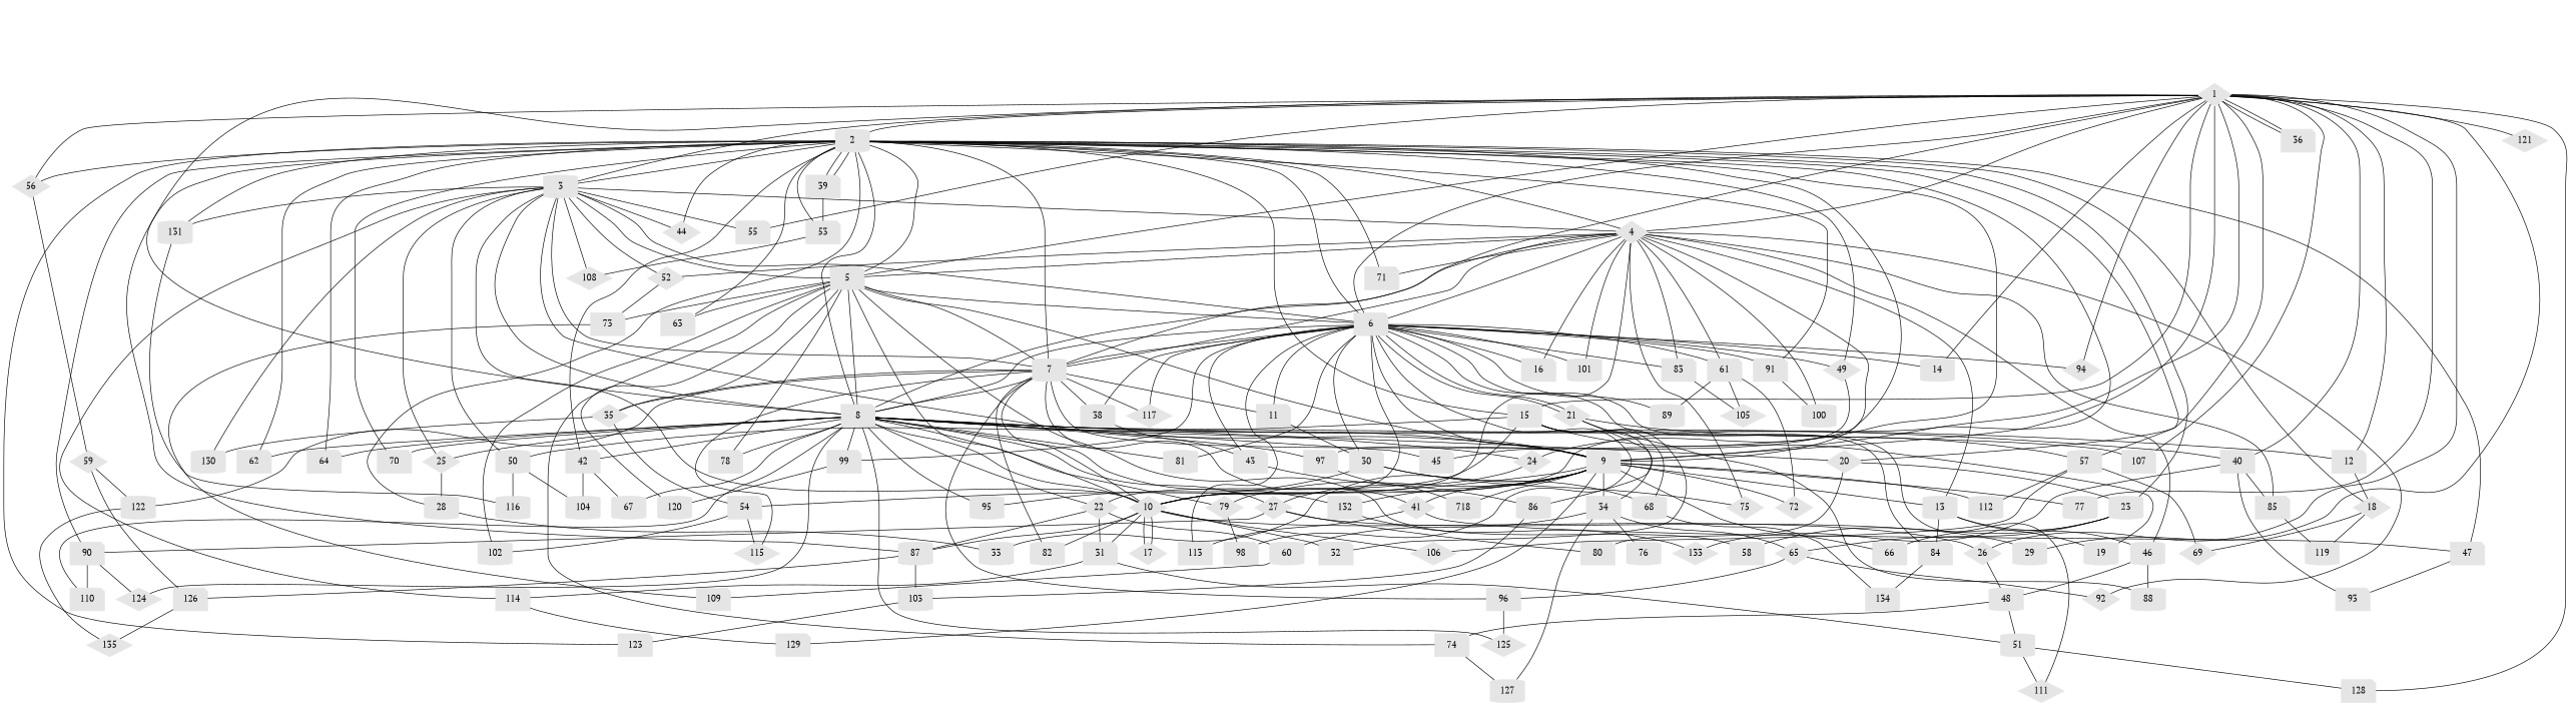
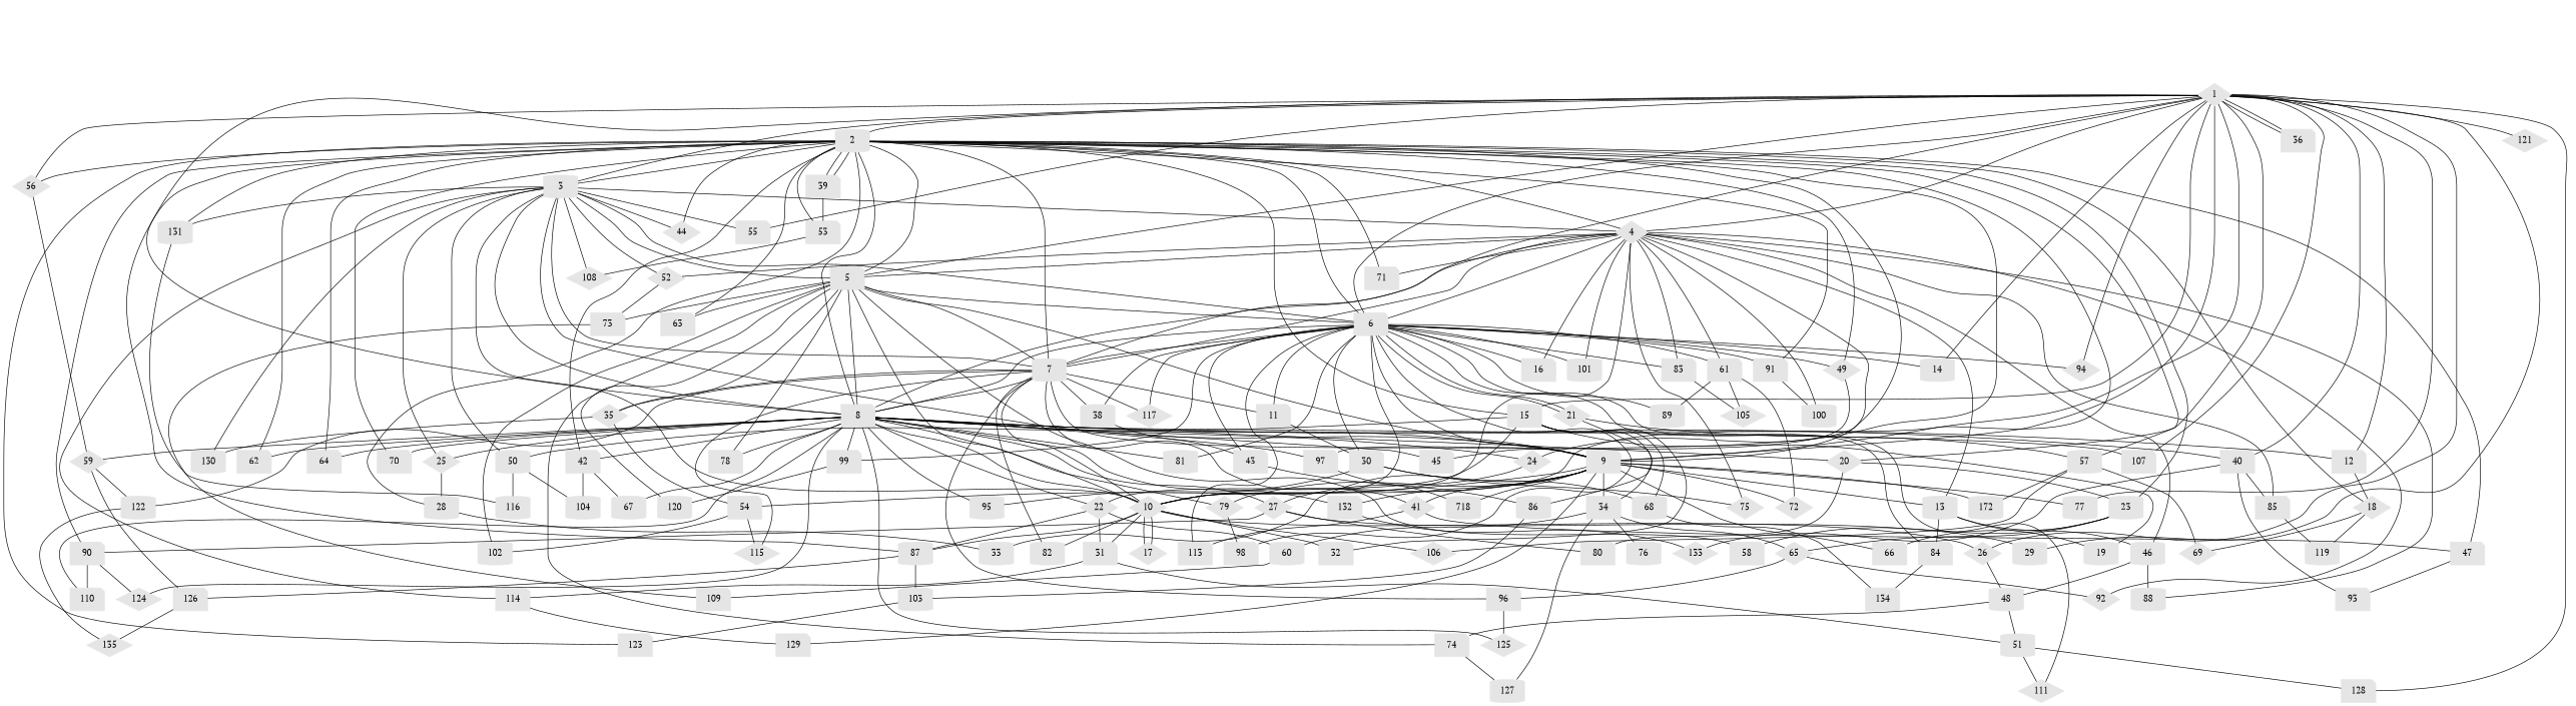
  graph {
    fontname="PT Serif"
    node [color=gray90 fontname="PT Serif" shape=note style=filled]
    edge [fontname="PT Serif"]
    1 [shape=diamond]
    2 [shape=cylinder]
    3 [shape=cylinder]
    4 [shape=diamond]
    5
    6
    7 [shape=cylinder]
    8
    9
    10 [shape=diamond]
    12
    14 [shape=cylinder]
    15
    20 [shape=diamond]
    26 [shape=diamond]
    29 [shape=cylinder]
    36
    40
    55
    56 [shape=diamond]
    77 [shape=cylinder]
    94 [shape=diamond]
    107
    121 [shape=diamond]
    128
    18 [shape=diamond]
    23 [shape=cylinder]
    24 [shape=diamond]
    28 [shape=cylinder]
    39
    42
    44 [shape=diamond]
    45
    47
    49 [shape=diamond]
    53
    57 [shape=cylinder]
    62
    63
    64
    70
    71
    90
    91
    123
    131 [shape=cylinder]
    87 [shape=cylinder]
    25 [shape=diamond]
    50 [shape=cylinder]
    52 [shape=diamond]
    108 [shape=diamond]
    114
    130 [shape=cylinder]
    13 [shape=cylinder]
    16
    46 [shape=cylinder]
    61
    75 [shape=diamond]
    83
    85
    88 [shape=cylinder]
    92 [shape=diamond]
    100 [shape=cylinder]
    101 [shape=cylinder]
    35 [shape=diamond]
    58
    73
    74
    78
    102 [shape=cylinder]
    120 [shape=cylinder]
    11
    21 [shape=diamond]
    30
    38 [shape=cylinder]
    43
    81 [shape=cylinder]
    84
    89 [shape=cylinder]
    98
    99
    111 [shape=diamond]
    113
    117 [shape=diamond]
    41 [shape=diamond]
    82 [shape=cylinder]
    96
    115 [shape=diamond]
    122 [shape=cylinder]
    22 [shape=diamond]
    27 [shape=diamond]
    59 [shape=diamond]
    67 [shape=cylinder]
    79 [shape=diamond]
    95 [shape=cylinder]
    97
    110
    124 [shape=diamond]
    125 [shape=diamond]
    132
    33 [shape=cylinder]
    34
    54
    66
    72 [shape=diamond]
-   112 [shape=cylinder]
+   112 [shape=cylinder label=172]
    n107 [label=718 shape=cylinder]
    129
    17 [shape=diamond]
    31
    32
    106 [shape=diamond]
    19 [shape=cylinder]
    68 [shape=cylinder]
    80
    48 [shape=cylinder]
    93
    133 [shape=diamond]
    76 [shape=cylinder]
    69 [shape=diamond]
    119 [shape=cylinder]
    65 [shape=diamond]
    104 [shape=cylinder]
    116 [shape=cylinder]
    105 [shape=diamond]
    109
    127 [shape=cylinder]
    86 [shape=cylinder]
    134
    135 [shape=diamond]
    60 [shape=cylinder]
    126
    51 [shape=cylinder]
    103 [shape=cylinder]
    1 -- 2
    1 -- 3
    1 -- 4
    1 -- 5
    1 -- 6
    1 -- 7
    1 -- 8
    1 -- 9
    1 -- 10
    1 -- 12
    1 -- 14
    1 -- 15
    1 -- 20
    1 -- 26
    1 -- 29
    1 -- 36
    1 -- 36
    1 -- 40
    1 -- 55
    1 -- 56
    1 -- 77
    1 -- 94
    1 -- 107
    1 -- 121
    1 -- 128
    2 -- 3
    2 -- 4
    2 -- 5
    2 -- 6
    2 -- 7
    2 -- 8
    2 -- 9
    2 -- 15
    2 -- 56
    2 -- 18
    2 -- 23
    2 -- 24
    2 -- 28
    2 -- 39
    2 -- 39
    2 -- 42
    2 -- 44
    2 -- 45
    2 -- 47
    2 -- 49
    2 -- 53
    2 -- 57
    2 -- 62
    2 -- 63
    2 -- 64
    2 -- 70
    2 -- 71
    2 -- 90
    2 -- 91
    2 -- 123
    2 -- 131
    2 -- 87
    3 -- 4
    3 -- 5
    3 -- 6
    3 -- 7
    3 -- 8
    3 -- 9
    3 -- 10
    3 -- 55
    3 -- 44
    3 -- 131
    3 -- 25
    3 -- 50
    3 -- 52
    3 -- 108
    3 -- 114
    3 -- 130
    4 -- 5
    4 -- 6
    4 -- 7
    4 -- 8
    4 -- 9
    4 -- 10
    4 -- 71
    4 -- 52
    4 -- 13
    4 -- 16
    4 -- 46
    4 -- 61
    4 -- 75
    4 -- 83
    4 -- 85
-   21 -- 88
+   4 -- 88
    4 -- 92
    4 -- 100
    4 -- 101
    5 -- 6
    5 -- 7
    5 -- 8
    5 -- 9
    5 -- 10
    5 -- 63
    5 -- 35
    5 -- 58
    5 -- 73
    5 -- 74
    5 -- 78
    5 -- 102
    5 -- 120
    6 -- 7
    6 -- 8
    6 -- 9
    6 -- 10
    6 -- 14
    6 -- 94
    6 -- 49
    6 -- 91
    6 -- 16
    6 -- 61
    6 -- 83
    6 -- 101
    6 -- 11
    6 -- 21
    6 -- 21
    6 -- 30
    6 -- 38
    6 -- 43
    6 -- 81
    6 -- 84
    6 -- 89
    6 -- 98
    6 -- 99
    6 -- 111
    6 -- 113
    6 -- 117
    7 -- 8
    7 -- 9
    7 -- 10
    7 -- 35
    7 -- 11
    7 -- 38
    7 -- 117
    7 -- 41
    7 -- 82
    7 -- 96
    7 -- 115
    7 -- 122
    8 -- 9
    8 -- 10
    8 -- 12
    8 -- 20
    8 -- 40
    8 -- 107
    8 -- 24
    8 -- 42
    8 -- 45
    8 -- 62
    8 -- 64
    8 -- 70
    8 -- 25
    8 -- 78
    8 -- 81
    8 -- 99
    8 -- 22
    8 -- 27
+   8 -- 59
    8 -- 67
    8 -- 79
    8 -- 95
    8 -- 97
    8 -- 110
    8 -- 124
    8 -- 125
    8 -- 132
    9 -- 10
    9 -- 77
    9 -- 13
    9 -- 41
    9 -- 79
    9 -- 132
    9 -- 33
    9 -- 34
    9 -- 54
    9 -- 66
    9 -- 72
    9 -- 112
    9 -- n107
    9 -- 129
    10 -- 26
    10 -- 87
    10 -- 82
    10 -- 17
    10 -- 17
    10 -- 31
    10 -- 32
    10 -- 106
    12 -- 18
    15 -- 50
    15 -- 22
    15 -- 34
    15 -- 32
    15 -- 19
    15 -- 68
    20 -- 23
    20 -- 80
    26 -- 48
    40 -- 85
    40 -- 93
    40 -- 133
    56 -- 59
    18 -- 69
    18 -- 119
    23 -- 58
    23 -- 66
    23 -- 65
    24 -- 27
    28 -- 33
    39 -- 53
    42 -- 67
    42 -- 104
    47 -- 93
    49 -- 97
    53 -- 108
    57 -- 112
    57 -- 106
    57 -- 69
    90 -- 110
    90 -- 124
    91 -- 100
    131 -- 116
    87 -- 126
    87 -- 103
    25 -- 28
    50 -- 104
    50 -- 116
    52 -- 73
    114 -- 129
    13 -- 46
    13 -- 84
    13 -- 19
    46 -- 88
    46 -- 48
    61 -- 89
    61 -- 72
    61 -- 105
    83 -- 105
    85 -- 119
    35 -- 130
    35 -- 54
    73 -- 109
    74 -- 127
    11 -- 30
    21 -- 57
    21 -- 86
    30 -- 75
    30 -- 95
    30 -- 68
    38 -- 43
    43 -- 86
    84 -- 134
    99 -- 120
    41 -- 47
    41 -- 113
    96 -- 125
    122 -- 135
    22 -- 87
    22 -- 31
    22 -- 60
    27 -- 29
    27 -- 90
    27 -- 80
    59 -- 122
    59 -- 126
    79 -- 98
    97 -- n107
    132 -- 133
    34 -- 76
    34 -- 65
    34 -- 127
    34 -- 60
    54 -- 102
    54 -- 115
    31 -- 114
    31 -- 51
    68 -- 134
    48 -- 74
    48 -- 51
    65 -- 92
    65 -- 96
    86 -- 103
    60 -- 109
    126 -- 135
    51 -- 128
    51 -- 111
    103 -- 123
  }
